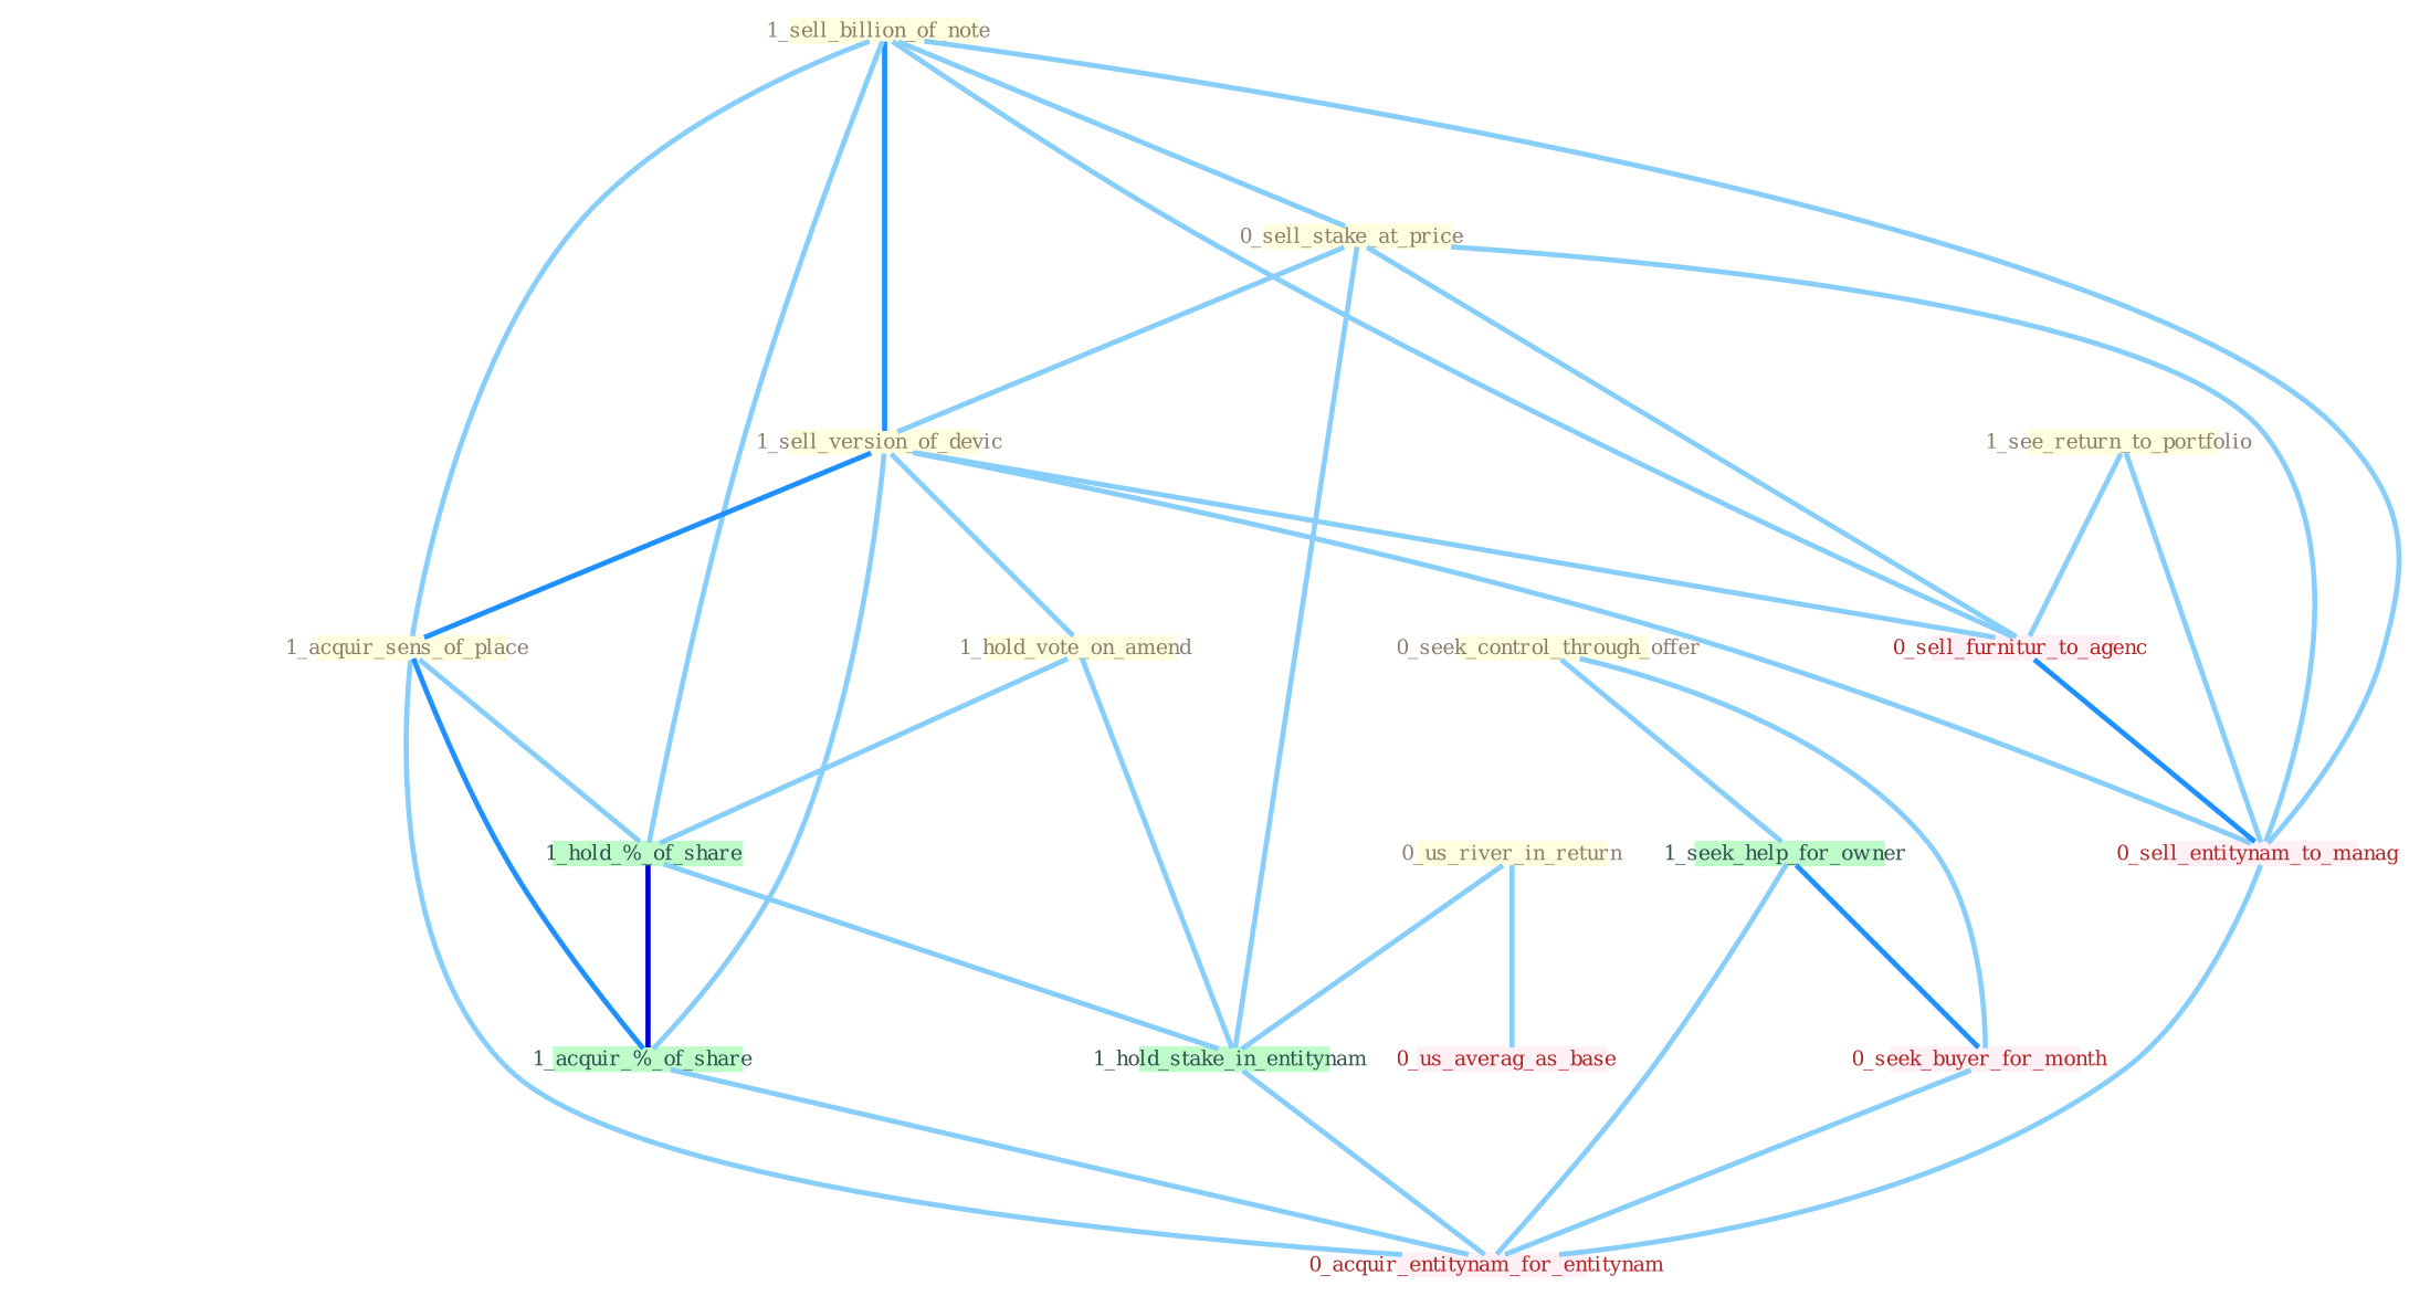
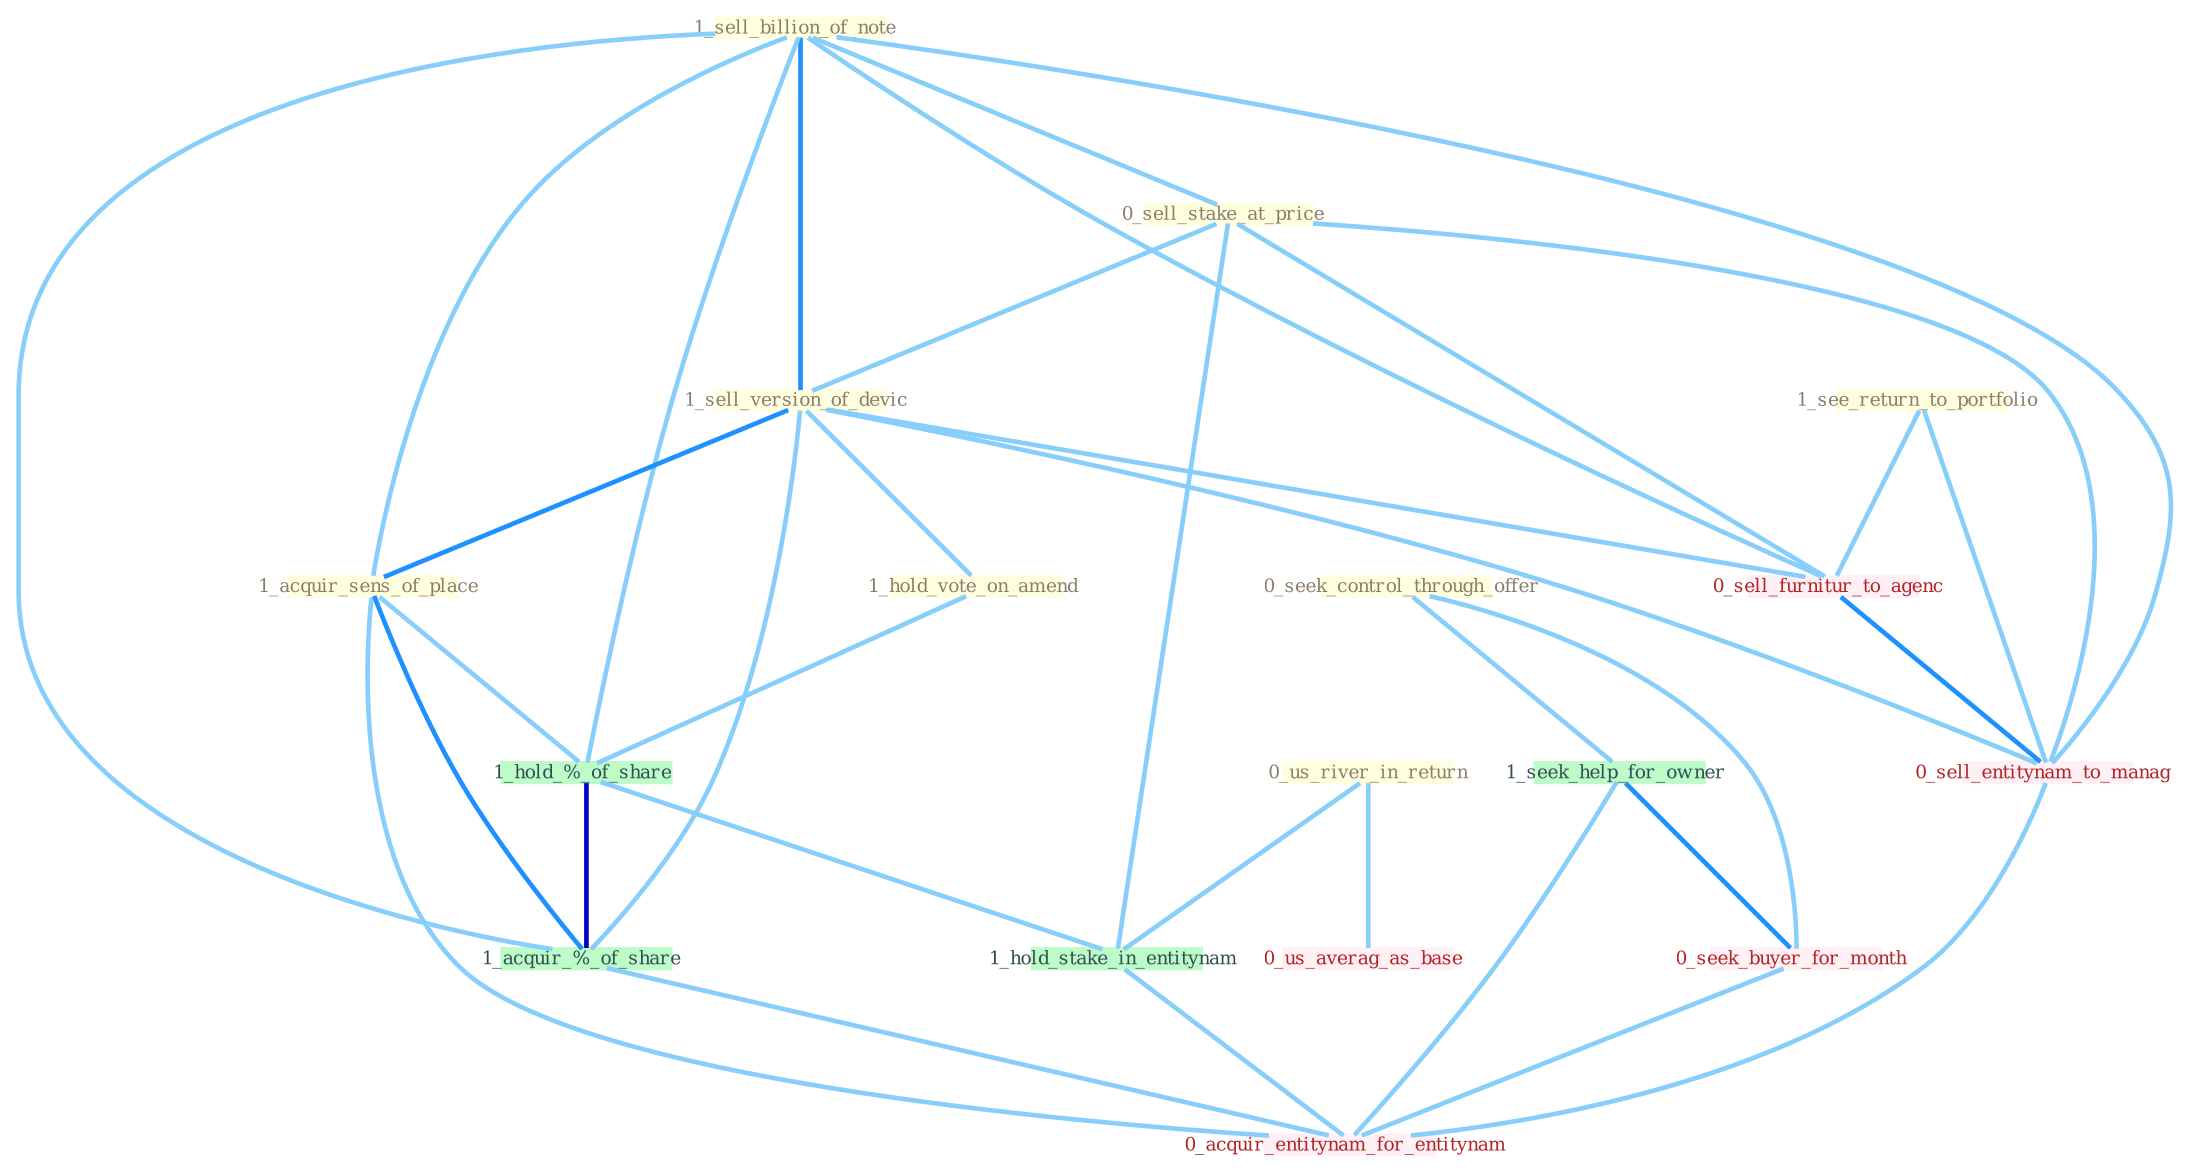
  graph {
    node [color="#ffffe0" fixedsize=true fontcolor="#8b7d6b" fontsize=4 shape=polygon style=filled]
    edge [color="#87cefa" w=1]
    "1_hold_vote_on_amend " [height=.06 width=.5]
    "1_sell_billion_of_note " [height=.06 width=.5]
    "0_seek_control_through_offer " [height=.06 width=.5]
    n4 [height=.06 label="0_us_river_in_return" width=.5]
    "1_see_return_to_portfolio " [height=.06 width=.5]
    "0_sell_stake_at_price " [height=.06 width=.5]
    "1_sell_version_of_devic " [height=.06 width=.5]
    "1_acquir_sens_of_place " [height=.06 width=.5]
    "0_seek_buyer_for_month " [color="#fff0f5" fontcolor="#b22222" height=.06 width=.5]
    "0_sell_furnitur_to_agenc " [color="#fff0f5" fontcolor="#b22222" height=.06 width=.5]
    "0_us_averag_as_base " [color="#fff0f5" fontcolor="#b22222" height=.06 width=.5]
    "0_sell_entitynam_to_manag " [color="#fff0f5" fontcolor="#b22222" height=.06 width=.5]
    "0_acquir_entitynam_for_entitynam " [color="#fff0f5" fontcolor="#b22222" height=.06 width=.5]
    "1_hold_%_of_share " [color="#BDFCC9" fontcolor="#2f4f4f" height=.06 width=.5]
    "1_hold_stake_in_entitynam " [color="#BDFCC9" fontcolor="#2f4f4f" height=.06 width=.5]
    "1_acquir_%_of_share " [color="#BDFCC9" fontcolor="#2f4f4f" height=.06 width=.5]
    "1_seek_help_for_owner " [color="#BDFCC9" fontcolor="#2f4f4f" height=.06 width=.5]
    subgraph sub_1 {
      "1_hold_vote_on_amend "
      "1_sell_billion_of_note "
      "0_seek_control_through_offer "
      n4
      "1_see_return_to_portfolio "
      "0_sell_stake_at_price "
      "1_sell_version_of_devic "
      "1_acquir_sens_of_place "
    }
    subgraph sub_2 {
      "0_seek_buyer_for_month "
      "0_sell_furnitur_to_agenc "
      "0_us_averag_as_base "
      "0_sell_entitynam_to_manag "
      "0_acquir_entitynam_for_entitynam "
    }
    "1_hold_vote_on_amend " -- "1_hold_%_of_share "
-   "1_hold_vote_on_amend " -- "1_hold_stake_in_entitynam "
    "1_sell_billion_of_note " -- "0_sell_stake_at_price "
    "1_sell_billion_of_note " -- "1_sell_version_of_devic " [color="#1e90ff" w=2]
    "1_sell_billion_of_note " -- "1_acquir_sens_of_place "
    "1_sell_billion_of_note " -- "0_sell_furnitur_to_agenc "
    "1_sell_billion_of_note " -- "0_sell_entitynam_to_manag "
    "1_sell_billion_of_note " -- "1_hold_%_of_share "
+   "1_sell_billion_of_note " -- "1_acquir_%_of_share "
    "0_seek_control_through_offer " -- "0_seek_buyer_for_month "
    "0_seek_control_through_offer " -- "1_seek_help_for_owner "
    n4 -- "0_us_averag_as_base "
    n4 -- "1_hold_stake_in_entitynam "
    "1_see_return_to_portfolio " -- "0_sell_furnitur_to_agenc "
    "1_see_return_to_portfolio " -- "0_sell_entitynam_to_manag "
    "0_sell_stake_at_price " -- "1_sell_version_of_devic "
    "0_sell_stake_at_price " -- "0_sell_furnitur_to_agenc "
    "0_sell_stake_at_price " -- "0_sell_entitynam_to_manag "
    "0_sell_stake_at_price " -- "1_hold_stake_in_entitynam "
    "1_sell_version_of_devic " -- "1_hold_vote_on_amend "
    "1_sell_version_of_devic " -- "1_acquir_sens_of_place " [color="#1e90ff"]
    "1_sell_version_of_devic " -- "0_sell_furnitur_to_agenc "
    "1_sell_version_of_devic " -- "0_sell_entitynam_to_manag "
    "1_sell_version_of_devic " -- "1_acquir_%_of_share "
    "1_acquir_sens_of_place " -- "0_acquir_entitynam_for_entitynam "
    "1_acquir_sens_of_place " -- "1_hold_%_of_share "
    "1_acquir_sens_of_place " -- "1_acquir_%_of_share " [color="#1e90ff" w=2]
    "0_seek_buyer_for_month " -- "0_acquir_entitynam_for_entitynam "
    "0_sell_furnitur_to_agenc " -- "0_sell_entitynam_to_manag " [color="#1e90ff" w=2]
    "0_sell_entitynam_to_manag " -- "0_acquir_entitynam_for_entitynam "
    "1_hold_%_of_share " -- "1_hold_stake_in_entitynam "
    "1_hold_%_of_share " -- "1_acquir_%_of_share " [color="#0000cd" w=3]
    "1_hold_stake_in_entitynam " -- "0_acquir_entitynam_for_entitynam "
    "1_acquir_%_of_share " -- "0_acquir_entitynam_for_entitynam "
    "1_seek_help_for_owner " -- "0_seek_buyer_for_month " [color="#1e90ff" w=2]
    "1_seek_help_for_owner " -- "0_acquir_entitynam_for_entitynam "
  }
